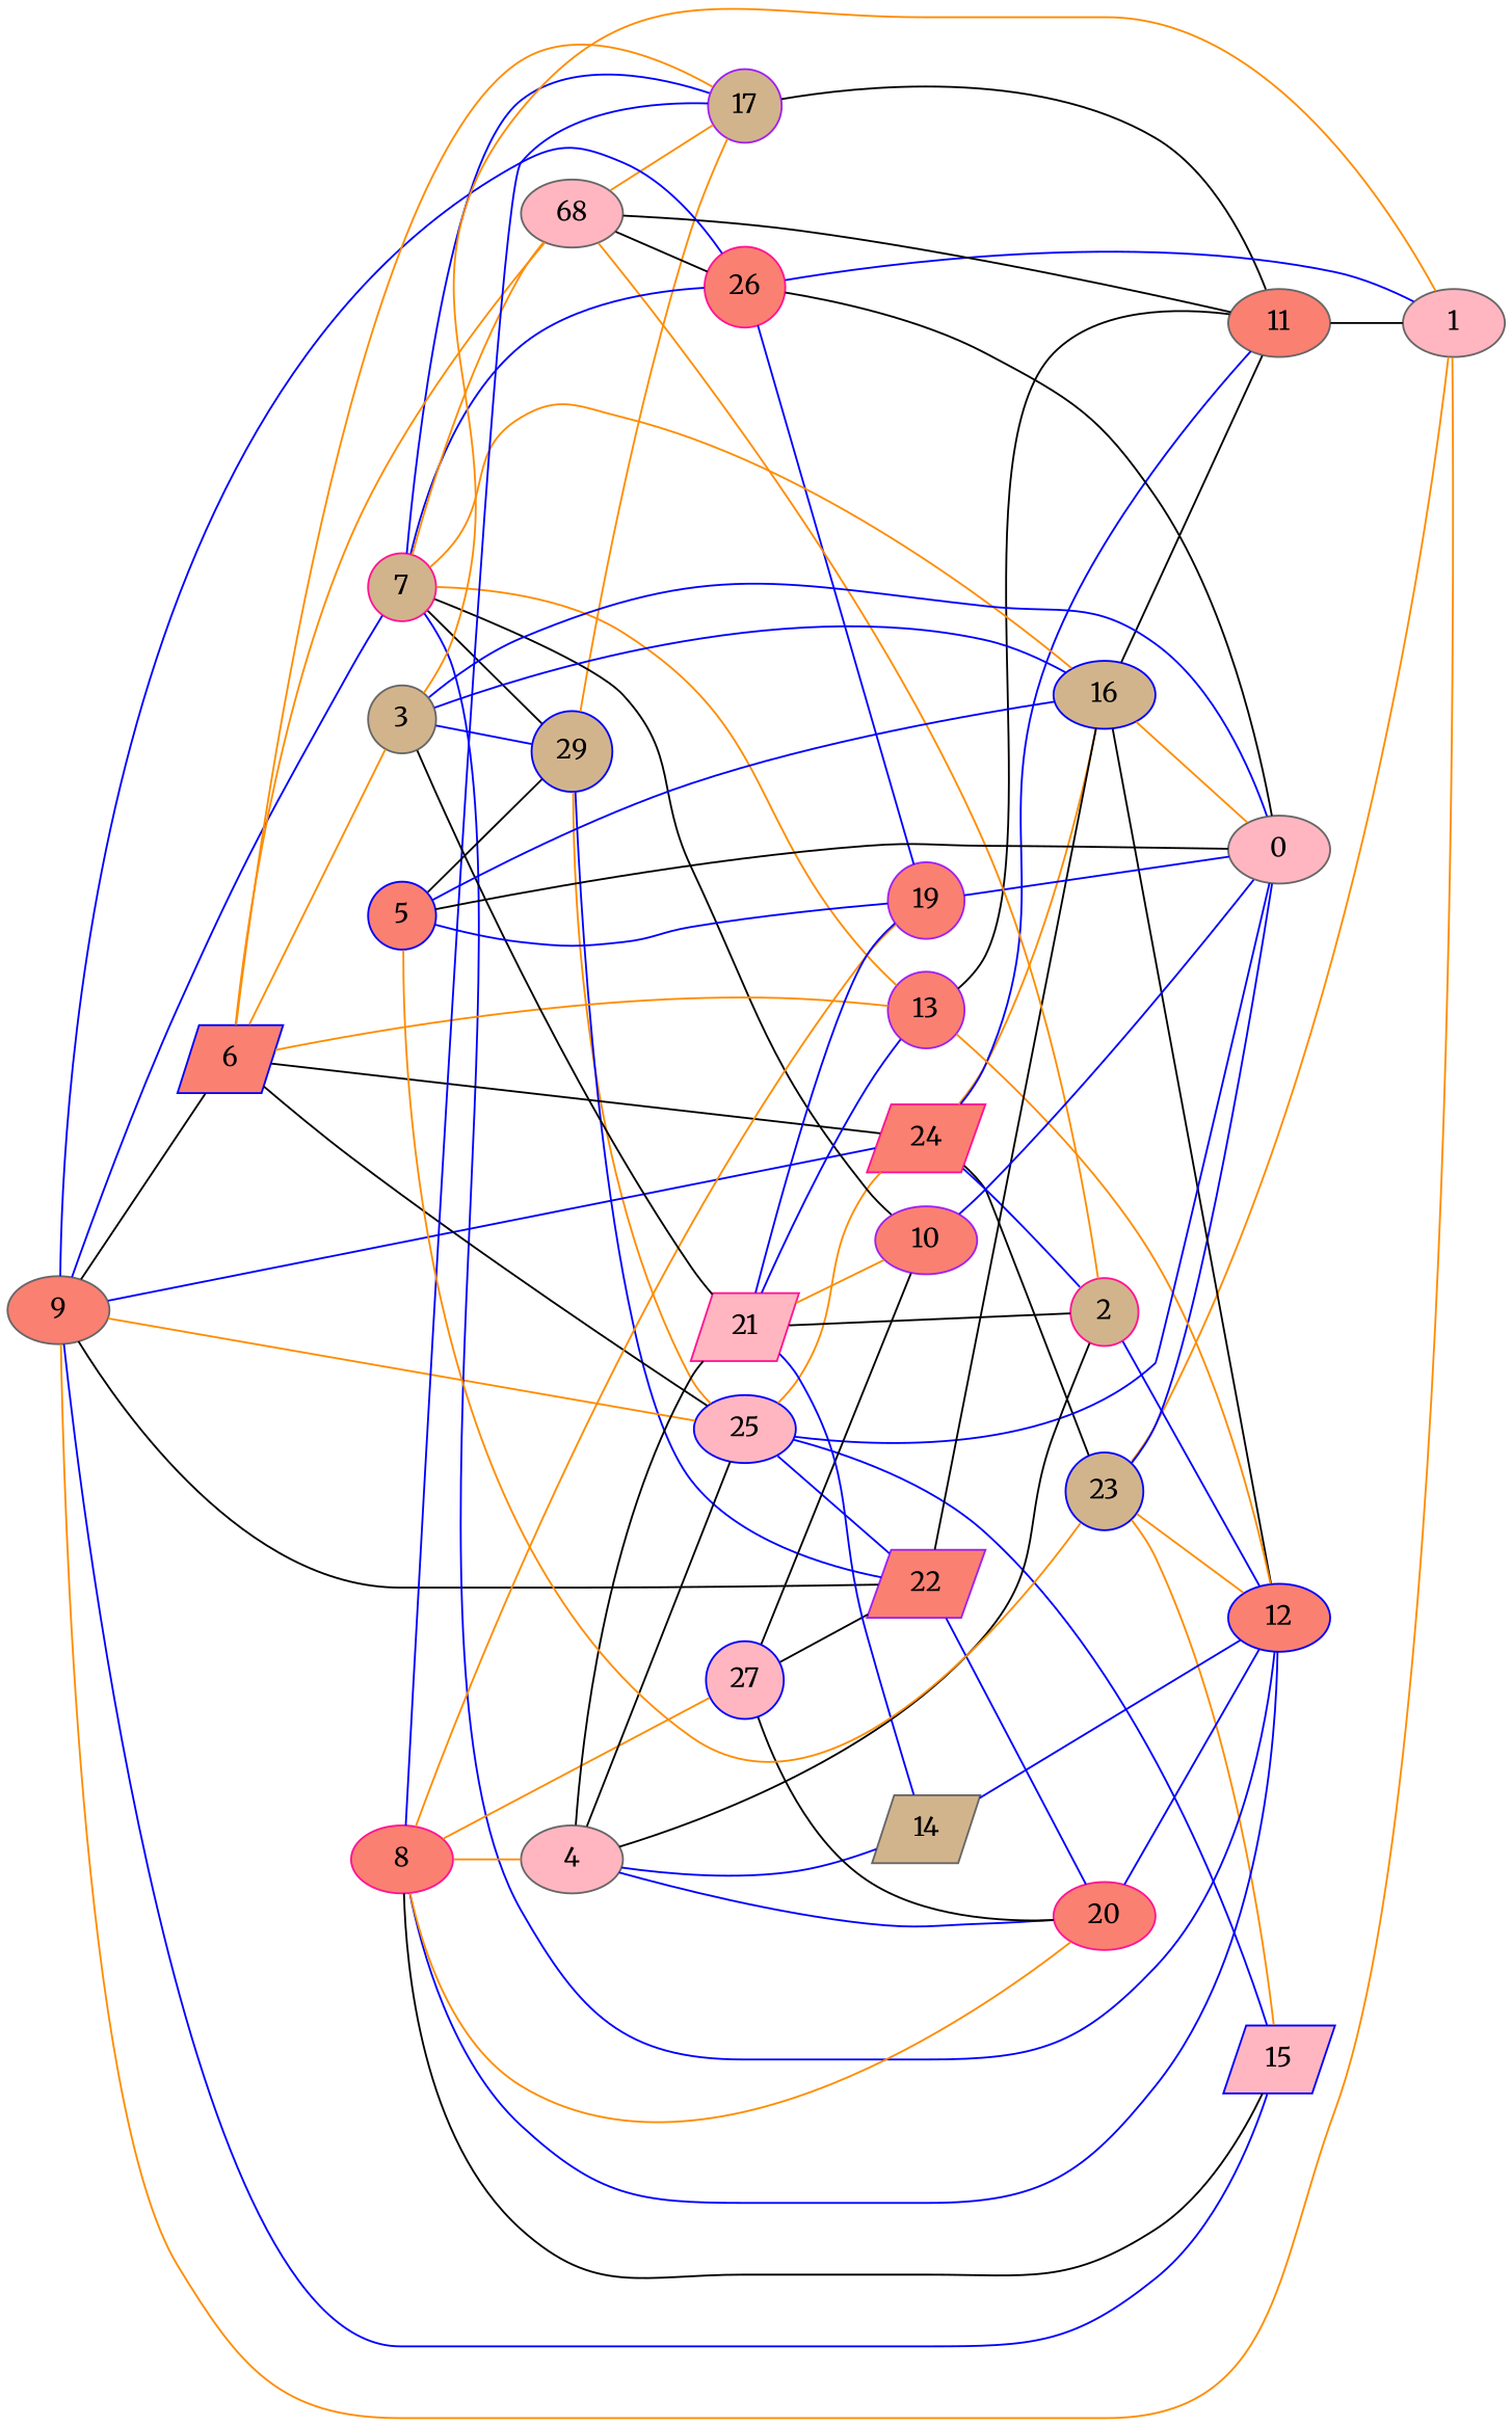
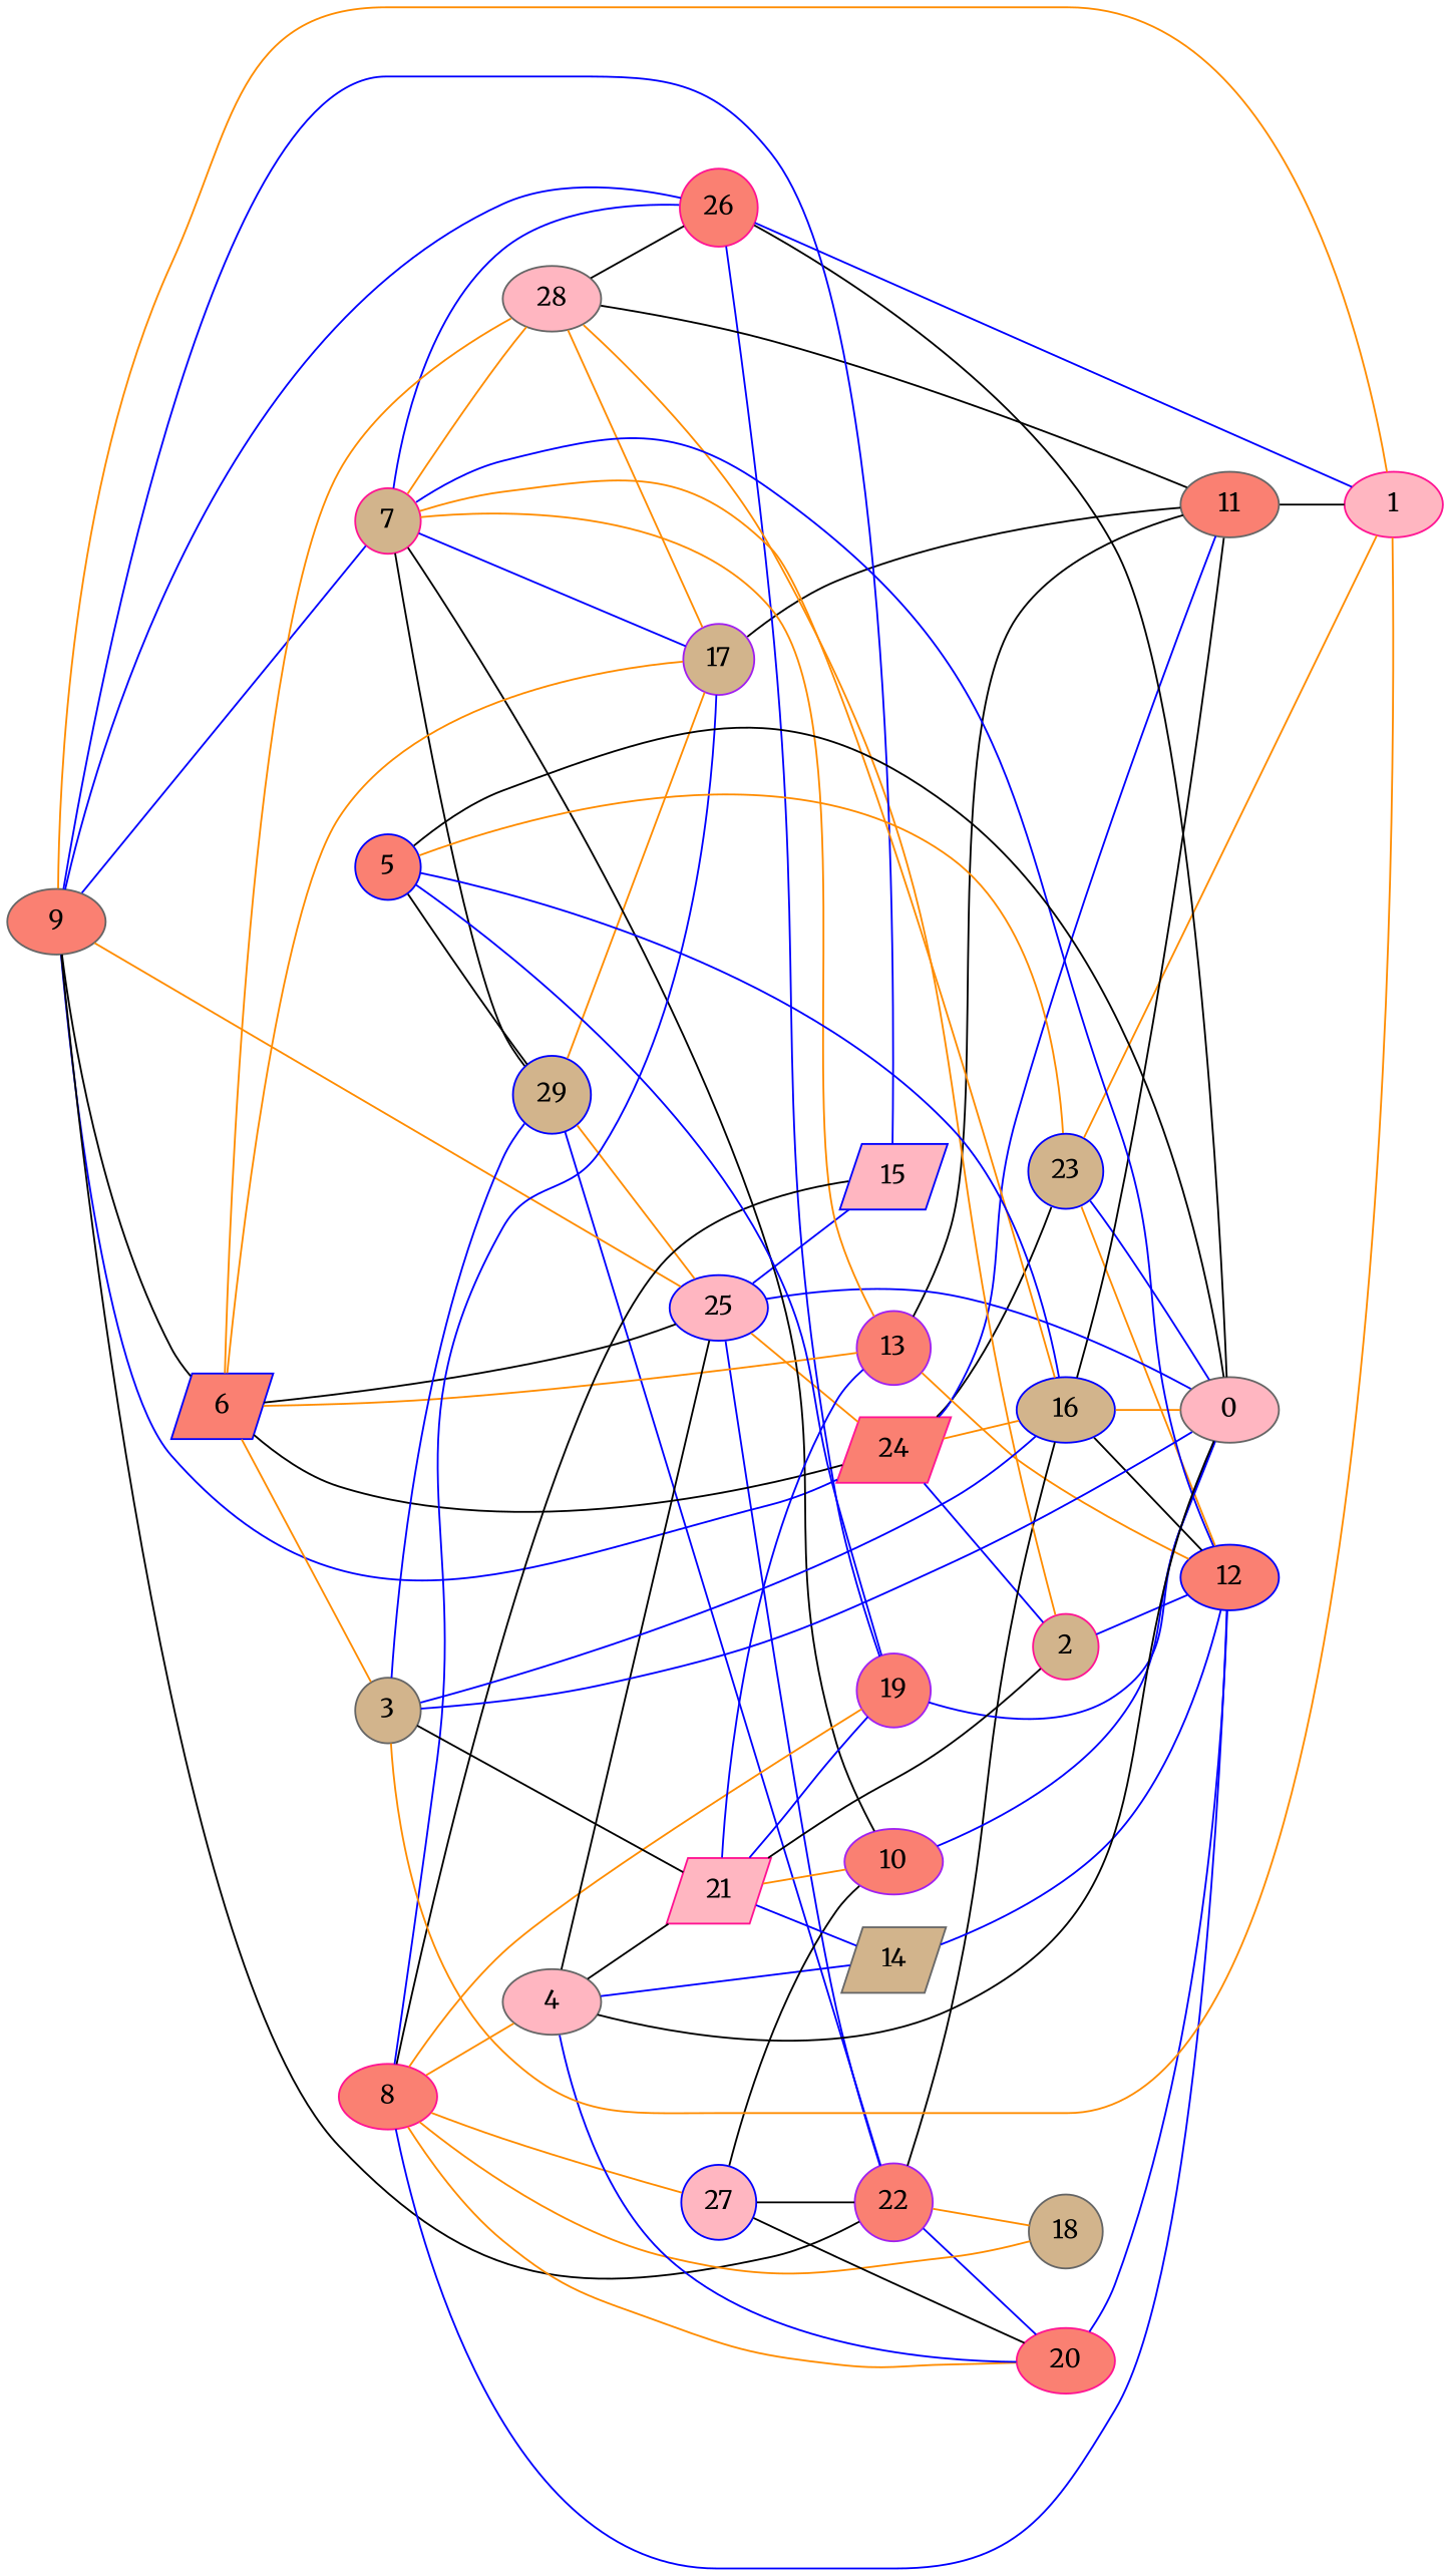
  digraph {
    fontname=Merriweather
    rankdir=LR
    node [color=blue fillcolor=salmon fontname=Merriweather shape=circle style=filled]
    edge [color=blue dir=none fontname=Merriweather]
    24 [color=deeppink shape=parallelogram]
    23 [fillcolor=tan]
    16 [fillcolor=tan shape=ellipse]
    2 [color=deeppink fillcolor=tan]
    11 [color=gray40 shape=ellipse]
    12 [shape=ellipse]
-   1 [color=gray40 fillcolor=lightpink shape=ellipse]
+   1 [color=deeppink fillcolor=lightpink shape=ellipse]
    15 [fillcolor=lightpink shape=parallelogram]
    0 [color=gray40 fillcolor=lightpink shape=ellipse]
    13 [color=purple]
    29 [fillcolor=tan]
    17 [color=purple fillcolor=tan]
    25 [fillcolor=lightpink shape=ellipse]
-   22 [color=purple shape=parallelogram]
+   22 [color=purple]
    14 [color=gray40 fillcolor=tan shape=parallelogram]
    26 [color=deeppink]
    19 [color=purple]
-   28 [color=gray40 fillcolor=lightpink shape=ellipse label=68]
+   28 [color=gray40 fillcolor=lightpink shape=ellipse]
    9 [color=gray40 shape=ellipse]
    7 [color=deeppink fillcolor=tan]
    6 [shape=parallelogram]
    10 [color=purple shape=ellipse]
+   18 [color=gray40 fillcolor=tan]
    20 [color=deeppink shape=ellipse]
    8 [color=deeppink shape=ellipse]
    4 [color=gray40 fillcolor=lightpink shape=ellipse]
    27 [fillcolor=lightpink]
    21 [color=deeppink fillcolor=lightpink shape=parallelogram]
    3 [color=gray40 fillcolor=tan]
    5
    subgraph sub_1 {
      24
      23
      16
      2
      11
      12
      1
      15
      0
      13
      29
      17
      25
      22
      14
      26
      19
      28
      9
      7
      6
      10
+     18
      20
      8
      4
      27
      21
      3
      5
    }
    24 -> 23 [color=black]
    24 -> 16 [color=darkorange]
    24 -> 2
    24 -> 11
    23 -> 12 [color=darkorange]
    23 -> 1 [color=darkorange]
-   23 -> 15 [color=darkorange]
    23 -> 0
    16 -> 11 [color=black]
    16 -> 12 [color=black]
    16 -> 0 [color=darkorange]
    2 -> 12
    11 -> 1 [color=black]
    13 -> 11 [color=black]
    13 -> 12 [color=darkorange]
    29 -> 17 [color=darkorange]
    29 -> 25 [color=darkorange]
    29 -> 22
    17 -> 11 [color=black]
    25 -> 24 [color=darkorange]
    25 -> 15
    25 -> 0
    25 -> 22
    22 -> 16 [color=black]
+   22 -> 18 [color=darkorange]
    22 -> 20
    14 -> 12
    26 -> 1
    26 -> 0 [color=black]
    26 -> 19
    19 -> 0
    28 -> 2 [color=darkorange]
    28 -> 11 [color=black]
    28 -> 17 [color=darkorange]
    28 -> 26 [color=black]
    9 -> 24
    9 -> 1 [color=darkorange]
    9 -> 15
    9 -> 25 [color=darkorange]
    9 -> 22 [color=black]
    9 -> 26
    9 -> 7
    9 -> 6 [color=black]
    7 -> 16 [color=darkorange]
    7 -> 12
    7 -> 13 [color=darkorange]
    7 -> 29 [color=black]
    7 -> 17
    7 -> 26
    7 -> 28 [color=darkorange]
    7 -> 10 [color=black]
    6 -> 24 [color=black]
    6 -> 13 [color=darkorange]
    6 -> 17 [color=darkorange]
    6 -> 25 [color=black]
    6 -> 28 [color=darkorange]
    6 -> 3 [color=darkorange]
    10 -> 0
    20 -> 12
    8 -> 12
    8 -> 15 [color=black]
    8 -> 17
    8 -> 19 [color=darkorange]
+   8 -> 18 [color=darkorange]
    8 -> 20 [color=darkorange]
    8 -> 4 [color=darkorange]
    8 -> 27 [color=darkorange]
-   4 -> 2 [color=black]
+   4 -> 0 [color=black]
    4 -> 25 [color=black]
    4 -> 14
    4 -> 20
    4 -> 21 [color=black]
    27 -> 22 [color=black]
    27 -> 10 [color=black]
    27 -> 20 [color=black]
    21 -> 2 [color=black]
    21 -> 13
    21 -> 14
    21 -> 19
    21 -> 10 [color=darkorange]
    3 -> 16
    3 -> 1 [color=darkorange]
    3 -> 0
    3 -> 29
    3 -> 21 [color=black]
    5 -> 23 [color=darkorange]
    5 -> 16
    5 -> 0 [color=black]
    5 -> 29 [color=black]
    5 -> 19
  }
